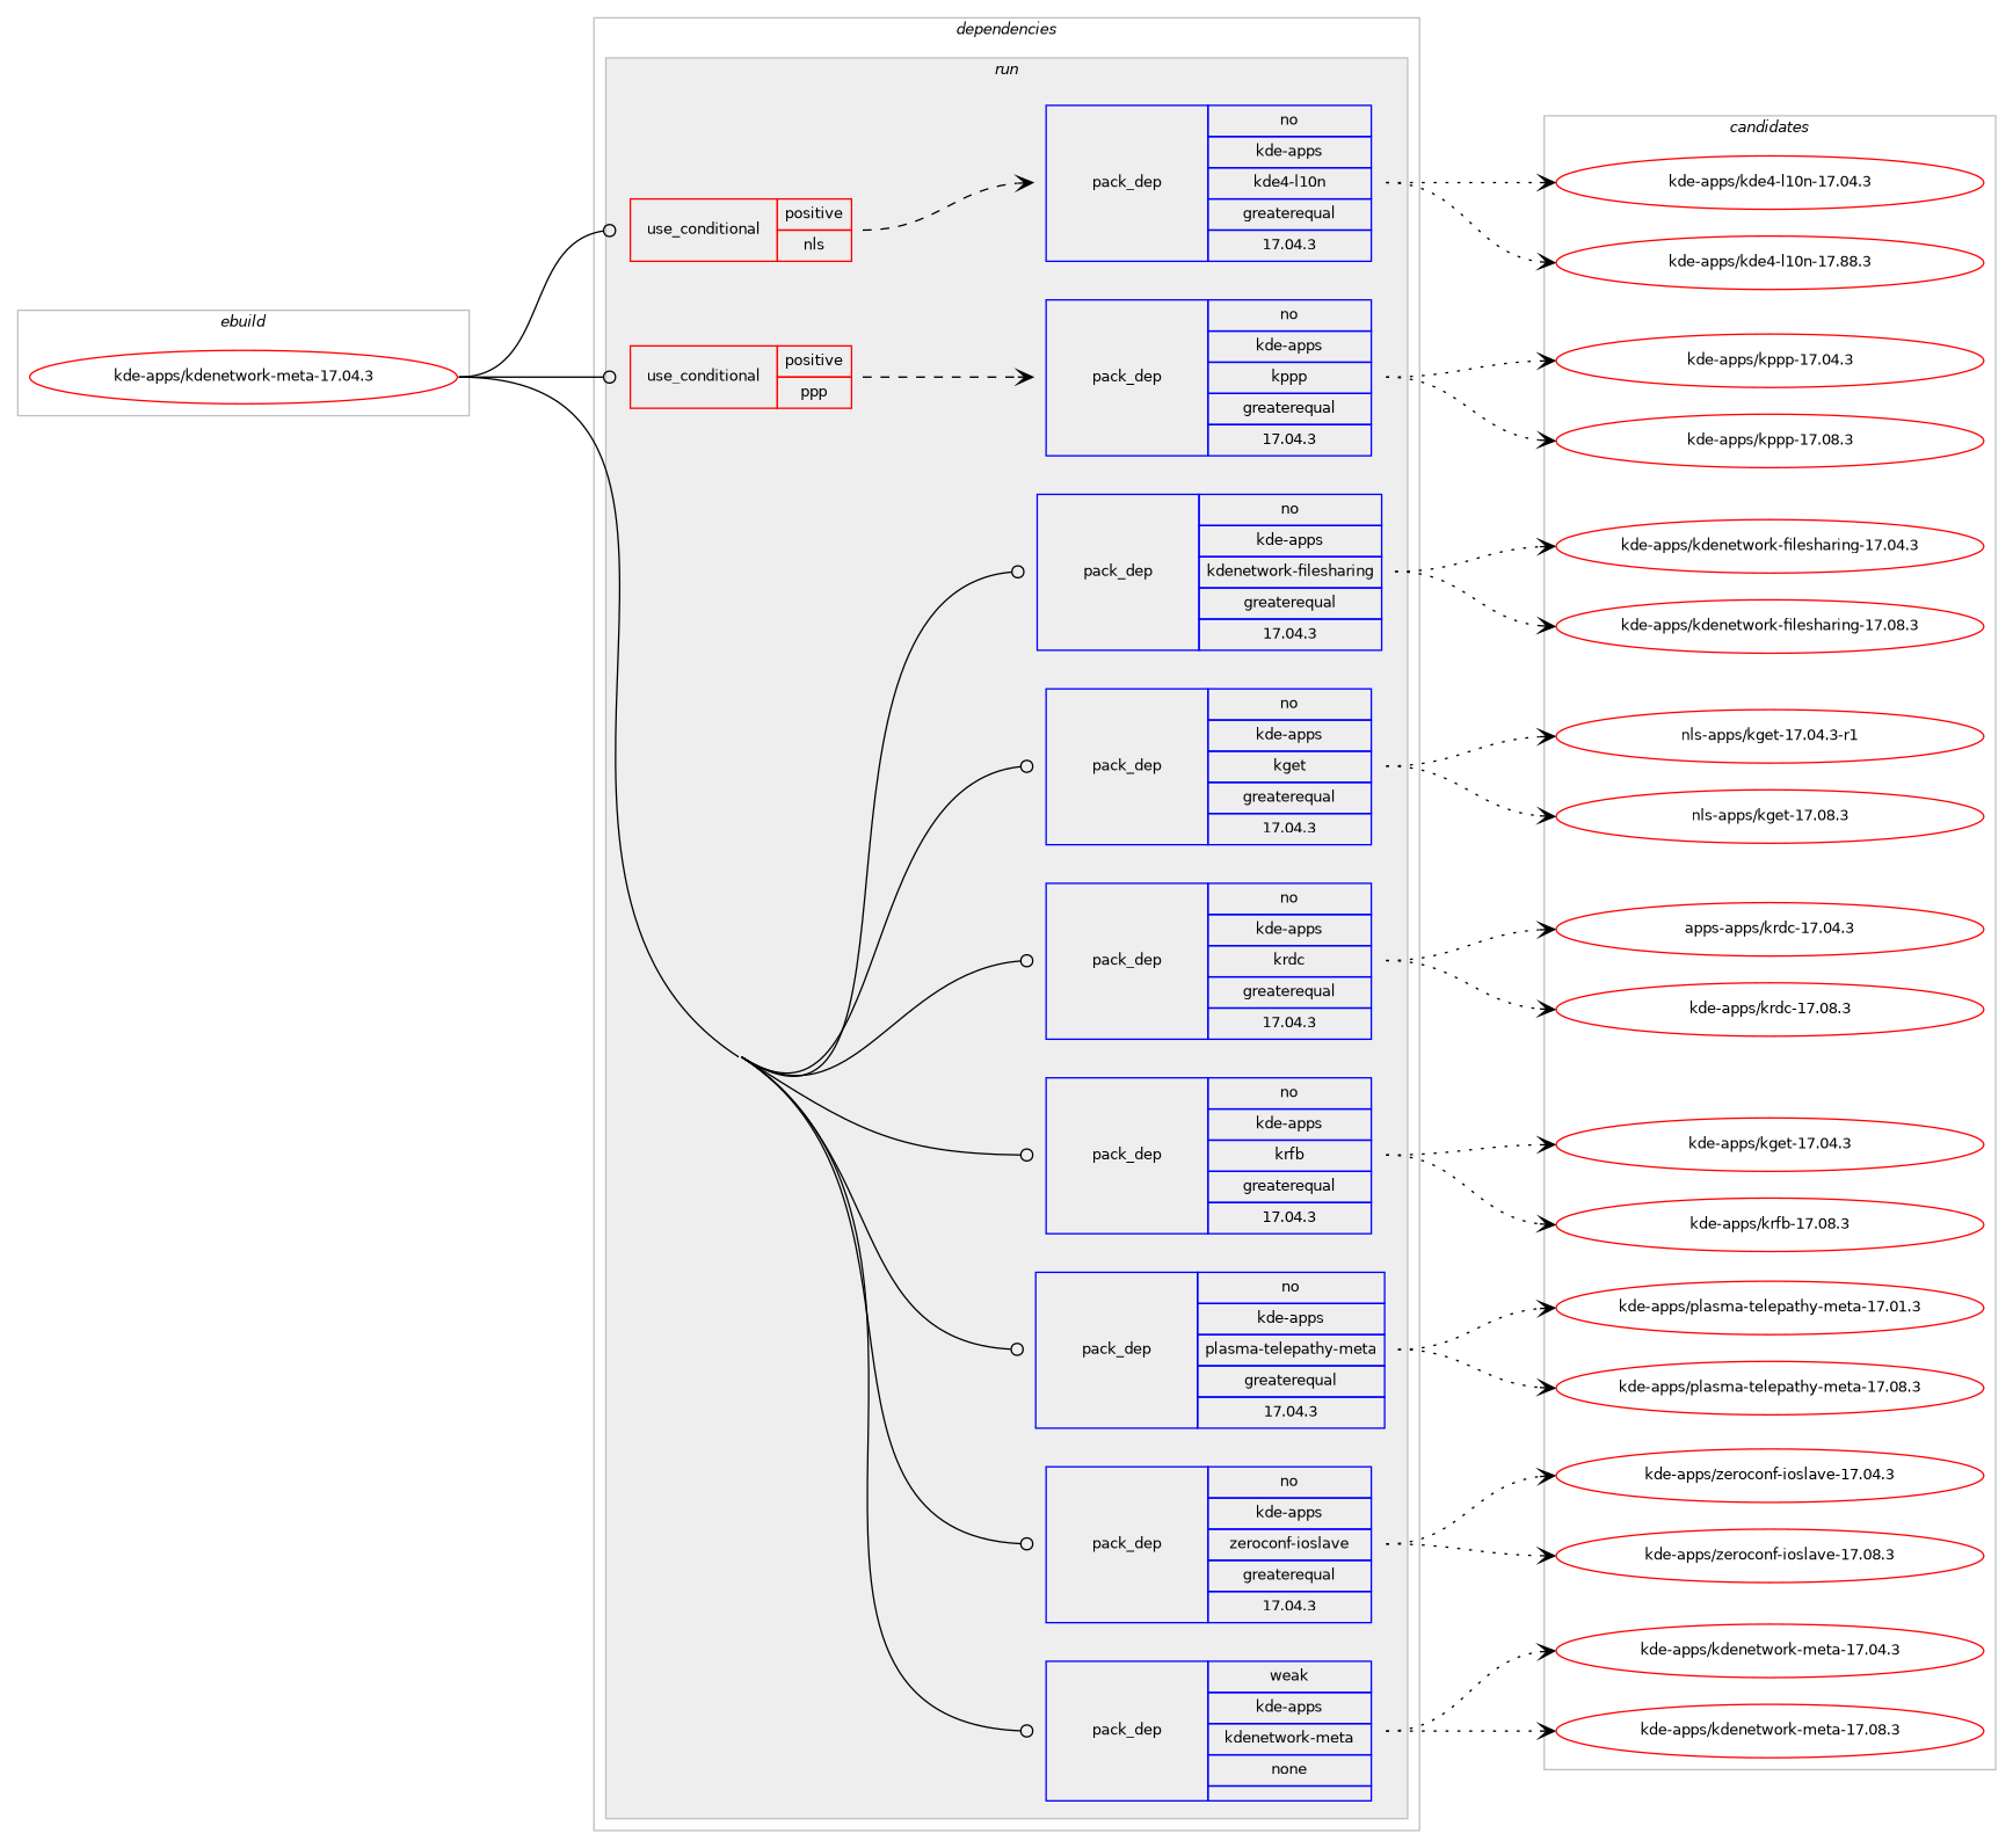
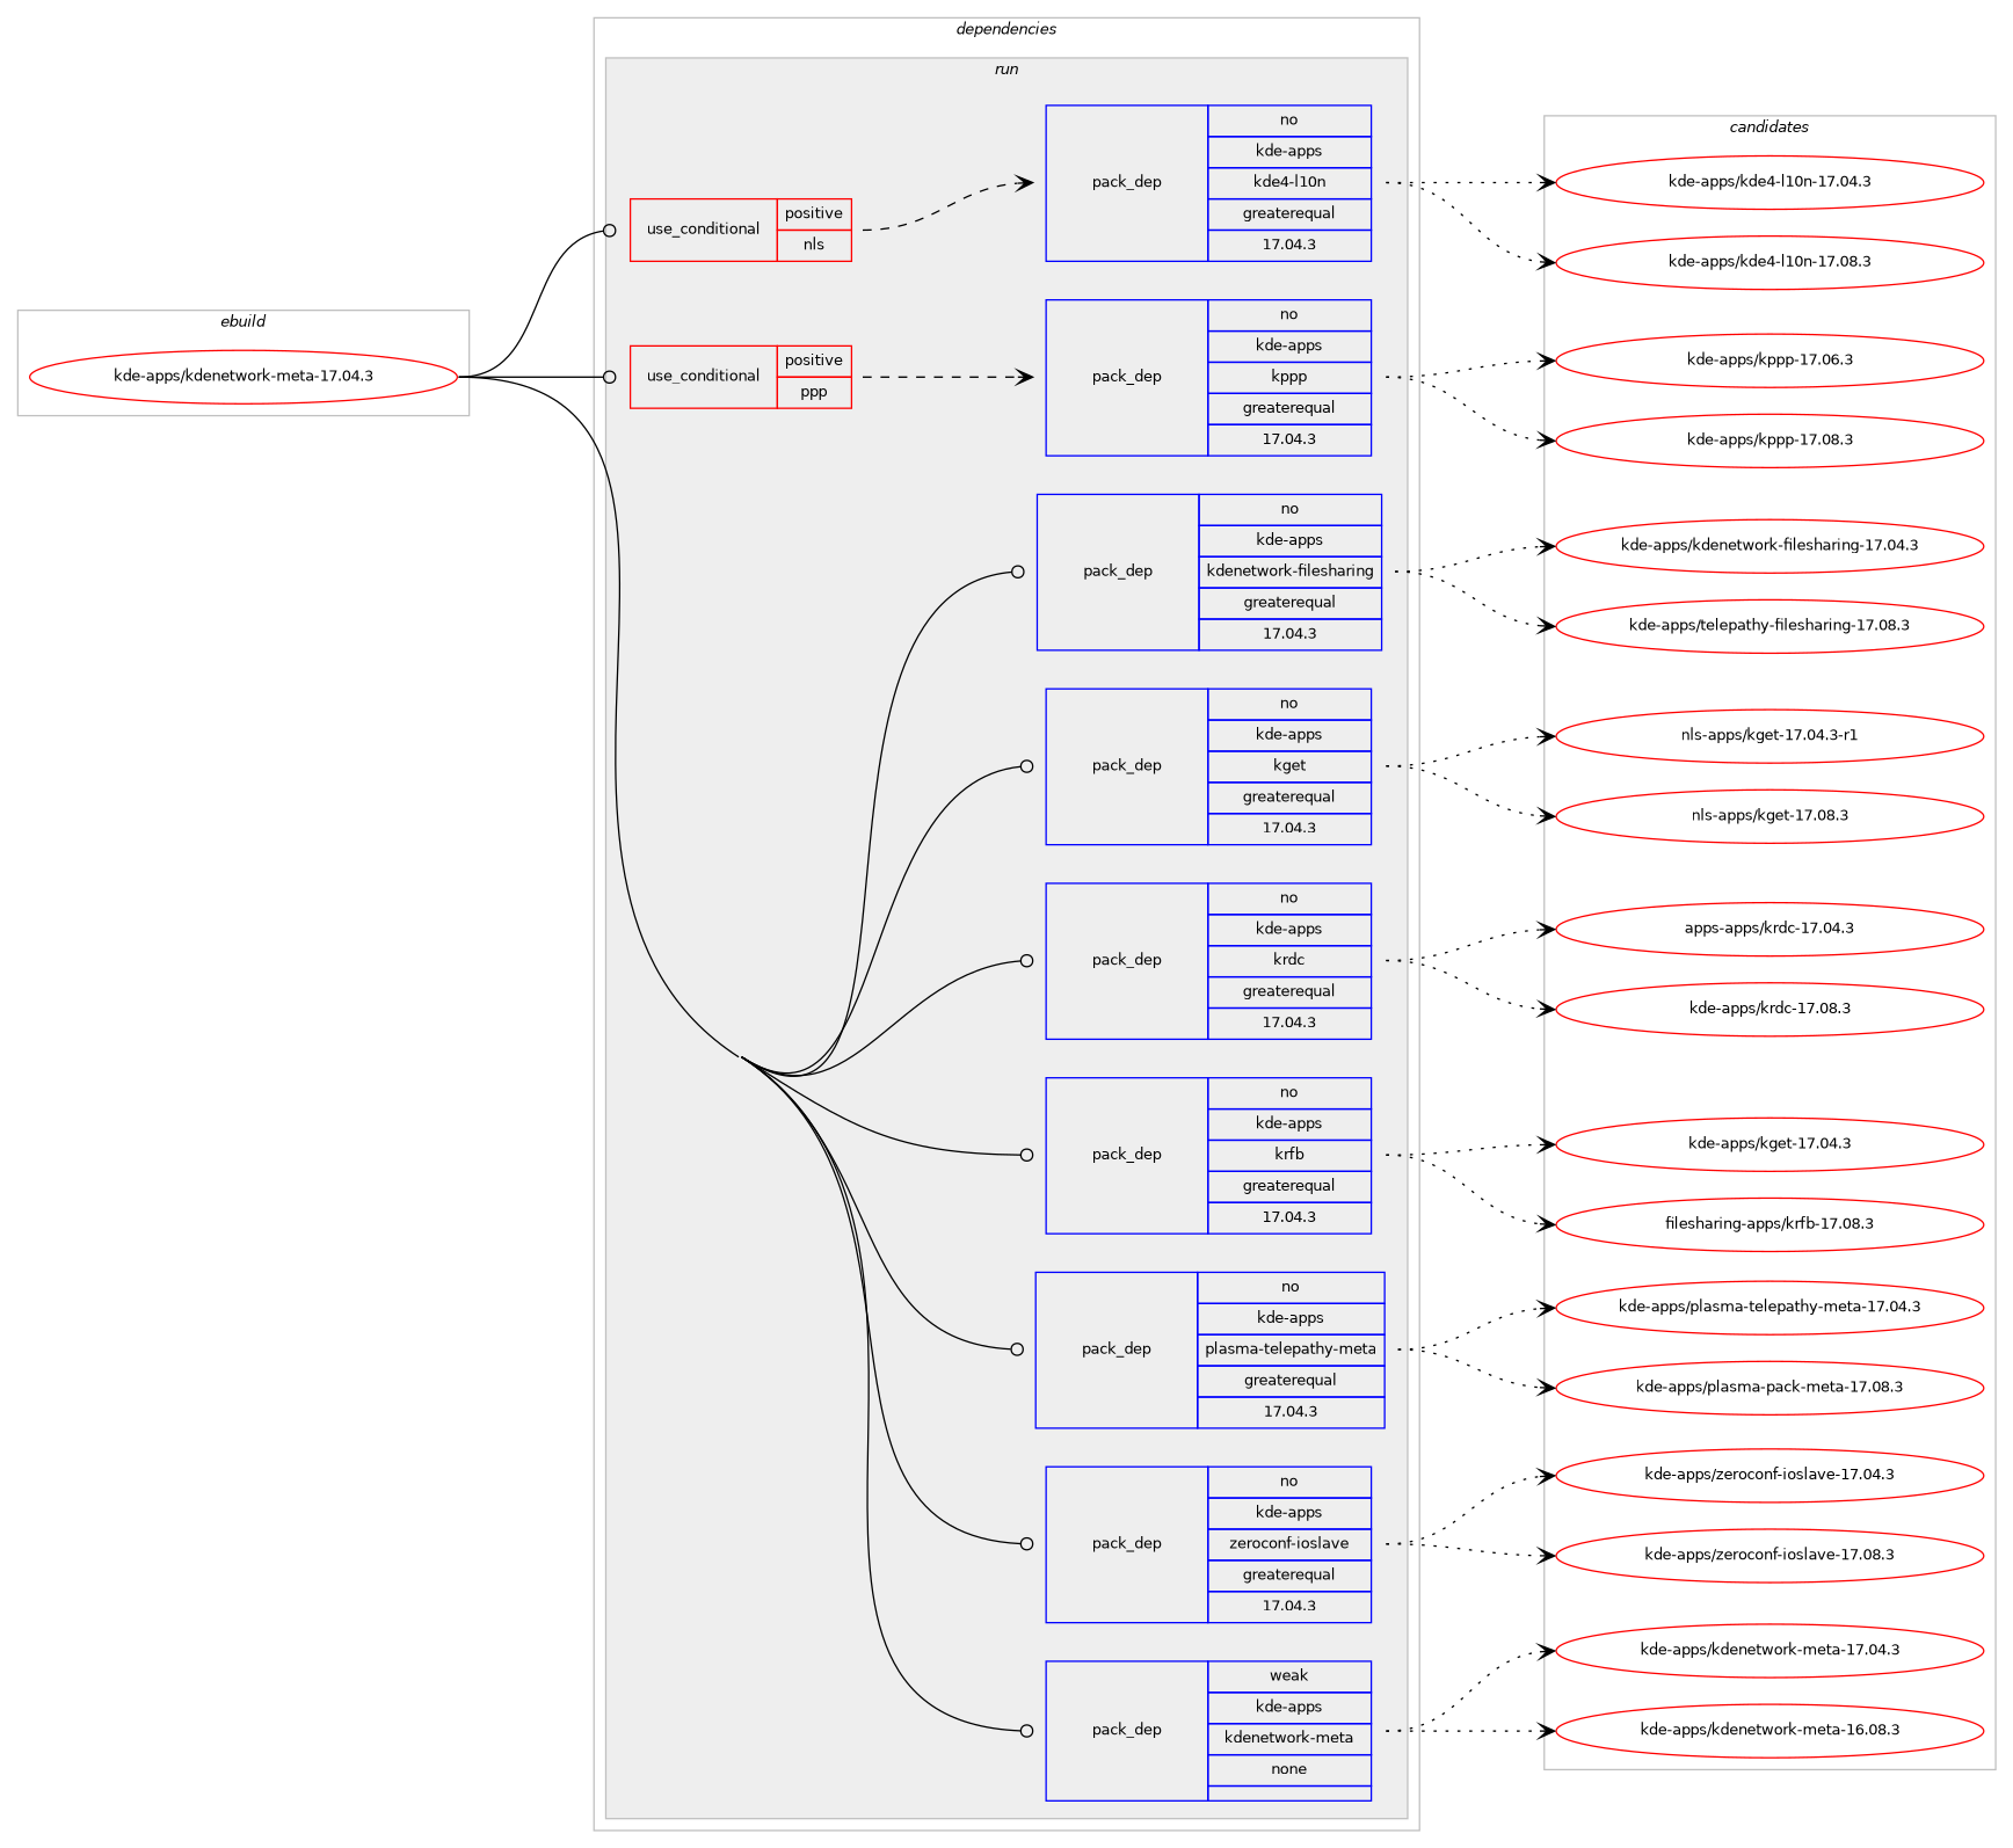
  digraph {
    compound=true
    concentrate=true
    fontname=Helvetica
    fontsize=10
    newrank=true
    rankdir=LR
    ranksep=1.5
    node [color=red fontname=Helvetica fontsize=10]
    edge [arrowhead=vee headport=w style=dotted tailport=e weight=100]
    n1 [label="kde-apps/kdenetwork-meta-17.04.3" width=4]
    n2 [color=blue label=<<TABLE BORDER="0" CELLBORDER="1" CELLSPACING="0" CELLPADDING="4" WIDTH="220"><TR><TD ROWSPAN="6" CELLPADDING="30">pack_dep</TD></TR><TR><TD WIDTH="110">no</TD></TR><TR><TD>kde-apps</TD></TR><TR><TD>kde4-l10n</TD></TR><TR><TD>greaterequal</TD></TR><TR><TD>17.04.3</TD></TR></TABLE>> shape=none]
    n3 [label=<<TABLE BORDER="0" CELLBORDER="1" CELLSPACING="0" CELLPADDING="4"><TR><TD ROWSPAN="3" CELLPADDING="10">use_conditional</TD></TR><TR><TD>positive</TD></TR><TR><TD>nls</TD></TR></TABLE>> shape=none]
    n4 [color=blue label=<<TABLE BORDER="0" CELLBORDER="1" CELLSPACING="0" CELLPADDING="4" WIDTH="220"><TR><TD ROWSPAN="6" CELLPADDING="30">pack_dep</TD></TR><TR><TD WIDTH="110">no</TD></TR><TR><TD>kde-apps</TD></TR><TR><TD>kppp</TD></TR><TR><TD>greaterequal</TD></TR><TR><TD>17.04.3</TD></TR></TABLE>> shape=none]
    n5 [label=<<TABLE BORDER="0" CELLBORDER="1" CELLSPACING="0" CELLPADDING="4"><TR><TD ROWSPAN="3" CELLPADDING="10">use_conditional</TD></TR><TR><TD>positive</TD></TR><TR><TD>ppp</TD></TR></TABLE>> shape=none]
    n6 [color=blue label=<<TABLE BORDER="0" CELLBORDER="1" CELLSPACING="0" CELLPADDING="4" WIDTH="220"><TR><TD ROWSPAN="6" CELLPADDING="30">pack_dep</TD></TR><TR><TD WIDTH="110">no</TD></TR><TR><TD>kde-apps</TD></TR><TR><TD>kdenetwork-filesharing</TD></TR><TR><TD>greaterequal</TD></TR><TR><TD>17.04.3</TD></TR></TABLE>> shape=none]
    n7 [color=blue label=<<TABLE BORDER="0" CELLBORDER="1" CELLSPACING="0" CELLPADDING="4" WIDTH="220"><TR><TD ROWSPAN="6" CELLPADDING="30">pack_dep</TD></TR><TR><TD WIDTH="110">no</TD></TR><TR><TD>kde-apps</TD></TR><TR><TD>kget</TD></TR><TR><TD>greaterequal</TD></TR><TR><TD>17.04.3</TD></TR></TABLE>> shape=none]
    n8 [color=blue label=<<TABLE BORDER="0" CELLBORDER="1" CELLSPACING="0" CELLPADDING="4" WIDTH="220"><TR><TD ROWSPAN="6" CELLPADDING="30">pack_dep</TD></TR><TR><TD WIDTH="110">no</TD></TR><TR><TD>kde-apps</TD></TR><TR><TD>krdc</TD></TR><TR><TD>greaterequal</TD></TR><TR><TD>17.04.3</TD></TR></TABLE>> shape=none]
    n9 [color=blue label=<<TABLE BORDER="0" CELLBORDER="1" CELLSPACING="0" CELLPADDING="4" WIDTH="220"><TR><TD ROWSPAN="6" CELLPADDING="30">pack_dep</TD></TR><TR><TD WIDTH="110">no</TD></TR><TR><TD>kde-apps</TD></TR><TR><TD>krfb</TD></TR><TR><TD>greaterequal</TD></TR><TR><TD>17.04.3</TD></TR></TABLE>> shape=none]
    n10 [color=blue label=<<TABLE BORDER="0" CELLBORDER="1" CELLSPACING="0" CELLPADDING="4" WIDTH="220"><TR><TD ROWSPAN="6" CELLPADDING="30">pack_dep</TD></TR><TR><TD WIDTH="110">no</TD></TR><TR><TD>kde-apps</TD></TR><TR><TD>plasma-telepathy-meta</TD></TR><TR><TD>greaterequal</TD></TR><TR><TD>17.04.3</TD></TR></TABLE>> shape=none]
    n11 [color=blue label=<<TABLE BORDER="0" CELLBORDER="1" CELLSPACING="0" CELLPADDING="4" WIDTH="220"><TR><TD ROWSPAN="6" CELLPADDING="30">pack_dep</TD></TR><TR><TD WIDTH="110">no</TD></TR><TR><TD>kde-apps</TD></TR><TR><TD>zeroconf-ioslave</TD></TR><TR><TD>greaterequal</TD></TR><TR><TD>17.04.3</TD></TR></TABLE>> shape=none]
    n12 [color=blue label=<<TABLE BORDER="0" CELLBORDER="1" CELLSPACING="0" CELLPADDING="4" WIDTH="220"><TR><TD ROWSPAN="6" CELLPADDING="30">pack_dep</TD></TR><TR><TD WIDTH="110">weak</TD></TR><TR><TD>kde-apps</TD></TR><TR><TD>kdenetwork-meta</TD></TR><TR><TD>none</TD></TR><TR><TD></TD></TR></TABLE>> shape=none]
    n13 [label="kde-apps/kde4-l10n-17.04.3" width=4]
-   n14 [label="kde-apps/kde4-l10n-17.88.3" width=4]
-   n15 [label="kde-apps/kppp-17.04.3" width=4]
+   n14 [label="kde-apps/kde4-l10n-17.08.3" width=4]
+   n15 [label="kde-apps/kppp-17.06.3" width=4]
    n16 [label="kde-apps/kppp-17.08.3" width=4]
    n17 [label="kde-apps/kdenetwork-filesharing-17.04.3" width=4]
-   n18 [label="kde-apps/kdenetwork-filesharing-17.08.3" width=4]
+   n18 [label="kde-apps/telepathy-filesharing-17.08.3" width=4]
    n19 [label="nls-apps/kget-17.04.3-r1" width=4]
    n20 [label="nls-apps/kget-17.08.3" width=4]
    n21 [label="apps-apps/krdc-17.04.3" width=4]
    n22 [label="kde-apps/krdc-17.08.3" width=4]
    n23 [label="kde-apps/kget-17.04.3" width=4]
-   n24 [label="kde-apps/krfb-17.08.3" width=4]
-   n25 [label="kde-apps/plasma-telepathy-meta-17.01.3" width=4]
-   n26 [label="kde-apps/plasma-telepathy-meta-17.08.3" width=4]
+   n24 [label="filesharing-apps/krfb-17.08.3" width=4]
+   n25 [label="kde-apps/plasma-telepathy-meta-17.04.3" width=4]
+   n26 [label="kde-apps/plasma-pack-meta-17.08.3" width=4]
    n27 [label="kde-apps/zeroconf-ioslave-17.04.3" width=4]
    n28 [label="kde-apps/zeroconf-ioslave-17.08.3" width=4]
    n29 [label="kde-apps/kdenetwork-meta-17.04.3" width=4]
-   n30 [label="kde-apps/kdenetwork-meta-17.08.3" width=4]
+   n30 [label="kde-apps/kdenetwork-meta-16.08.3" width=4]
    subgraph cluster_1 {
      color=gray
      label=<<i>ebuild</i>>
      rank=same
      n1
    }
    subgraph cluster_2 {
      color=gray
      label=<<i>dependencies</i>>
      subgraph cluster_3 {
        color=gray
        fillcolor="#eeeeee"
        label=<<i>compile</i>>
        style=filled
      }
      subgraph cluster_4 {
        color=gray
        fillcolor="#eeeeee"
        label=<<i>compile and run</i>>
        style=filled
      }
      subgraph cluster_5 {
        color=gray
        fillcolor="#eeeeee"
        label=<<i>run</i>>
        style=filled
        subgraph sub_6 {
          color=gray
          fillcolor="#eeeeee"
          label=<<i>run</i>>
          style=filled
          n3
          subgraph sub_7 {
            color=gray
            fillcolor="#eeeeee"
            label=<<i>run</i>>
            style=filled
            n2
          }
        }
        subgraph sub_8 {
          color=gray
          fillcolor="#eeeeee"
          label=<<i>run</i>>
          style=filled
          n5
          subgraph sub_9 {
            color=gray
            fillcolor="#eeeeee"
            label=<<i>run</i>>
            style=filled
            n4
          }
        }
        subgraph sub_10 {
          color=gray
          fillcolor="#eeeeee"
          label=<<i>run</i>>
          style=filled
          n6
        }
        subgraph sub_11 {
          color=gray
          fillcolor="#eeeeee"
          label=<<i>run</i>>
          style=filled
          n7
        }
        subgraph sub_12 {
          color=gray
          fillcolor="#eeeeee"
          label=<<i>run</i>>
          style=filled
          n8
        }
        subgraph sub_13 {
          color=gray
          fillcolor="#eeeeee"
          label=<<i>run</i>>
          style=filled
          n9
        }
        subgraph sub_14 {
          color=gray
          fillcolor="#eeeeee"
          label=<<i>run</i>>
          style=filled
          n10
        }
        subgraph sub_15 {
          color=gray
          fillcolor="#eeeeee"
          label=<<i>run</i>>
          style=filled
          n11
        }
        subgraph sub_16 {
          color=gray
          fillcolor="#eeeeee"
          label=<<i>run</i>>
          style=filled
          n12
        }
      }
    }
    subgraph cluster_17 {
      color=gray
      label=<<i>candidates</i>>
      rank=same
      subgraph sub_18 {
        color=black
        label=<<i>candidates</i>>
        nodesep=1
        rank=same
        n13
        n14
      }
      subgraph sub_19 {
        color=black
        label=<<i>candidates</i>>
        nodesep=1
        rank=same
        n15
        n16
      }
      subgraph sub_20 {
        color=black
        label=<<i>candidates</i>>
        nodesep=1
        rank=same
        n17
        n18
      }
      subgraph sub_21 {
        color=black
        label=<<i>candidates</i>>
        nodesep=1
        rank=same
        n19
        n20
      }
      subgraph sub_22 {
        color=black
        label=<<i>candidates</i>>
        nodesep=1
        rank=same
        n21
        n22
      }
      subgraph sub_23 {
        color=black
        label=<<i>candidates</i>>
        nodesep=1
        rank=same
        n23
        n24
      }
      subgraph sub_24 {
        color=black
        label=<<i>candidates</i>>
        nodesep=1
        rank=same
        n25
        n26
      }
      subgraph sub_25 {
        color=black
        label=<<i>candidates</i>>
        nodesep=1
        rank=same
        n27
        n28
      }
      subgraph sub_26 {
        color=black
        label=<<i>candidates</i>>
        nodesep=1
        rank=same
        n29
        n30
      }
    }
    n1 -> n3 [arrowhead=odot style=solid weight=20]
    n1 -> n5 [arrowhead=odot style=solid weight=20]
    n1 -> n6 [arrowhead=odot style=solid weight=20]
    n1 -> n7 [arrowhead=odot style=solid weight=20]
    n1 -> n8 [arrowhead=odot style=solid weight=20]
    n1 -> n9 [arrowhead=odot style=solid weight=20]
    n1 -> n10 [arrowhead=odot style=solid weight=20]
    n1 -> n11 [arrowhead=odot style=solid weight=20]
    n1 -> n12 [arrowhead=odot style=solid weight=20]
    n2 -> n13
    n2 -> n14
    n3 -> n2 [style=dashed weight=20]
    n4 -> n15
    n4 -> n16
    n5 -> n4 [style=dashed weight=20]
    n6 -> n17
    n6 -> n18
    n7 -> n19
    n7 -> n20
    n8 -> n21
    n8 -> n22
    n9 -> n23
    n9 -> n24
    n10 -> n25
    n10 -> n26
    n11 -> n27
    n11 -> n28
    n12 -> n29
    n12 -> n30
  }
